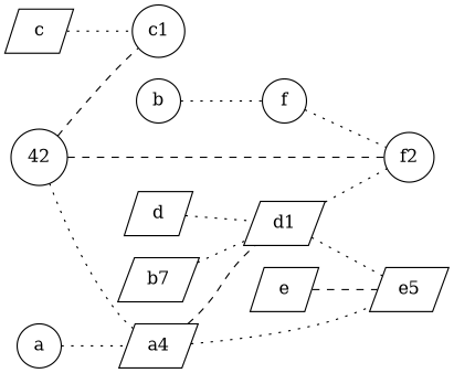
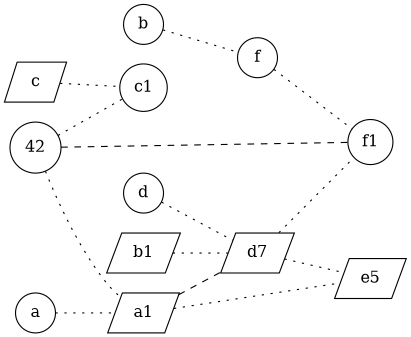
  graph {
    rankdir=LR
    node [labelfontsize=50 shape=parallelogram]
    edge [style=dotted]
-   d
-   d1
-   f1 [shape=circle label=f2]
+   d [shape=circle]
+   d1 [label=d7]
+   f1 [shape=circle]
    n4 [label=e5]
-   b1 [label=b7]
+   b1
    f [shape=circle]
    c1 [shape=circle]
-   e
-   a1 [label=a4]
+   a1
    b [shape=circle]
    a [shape=circle]
    c
    42 [shape=circle]
    d -- d1
    d1 -- f1
    d1 -- n4
    b1 -- d1
    f -- f1
-   e -- n4 [style=dashed]
    a1 -- d1 [style=dashed]
    a1 -- n4
    b -- f
    a -- a1
    c -- c1
    42 -- f1 [style=dashed]
-   42 -- c1 [style=dashed]
+   42 -- c1
    42 -- a1
  }
